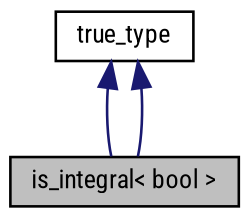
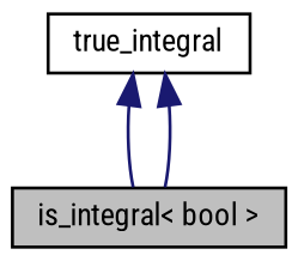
  digraph {
    fontname="Roboto Condensed"
    node [color=black fontname="Roboto Condensed" fontsize=10 shape=record style=filled]
    edge [color=midnightblue dir=back fontname="Roboto Condensed" fontsize=10 labelfontname=Helvetica labelfontsize=10 style=solid]
    n1 [fillcolor=grey75 fontcolor=black height=0.2 label="is_integral\< bool \>" width=0.4]
-   n2 [fillcolor=white height=0.2 label=true_type width=0.4]
+   n2 [fillcolor=white height=0.2 label=true_integral width=0.4]
    n2 -> n1
    n2 -> n1
  }
